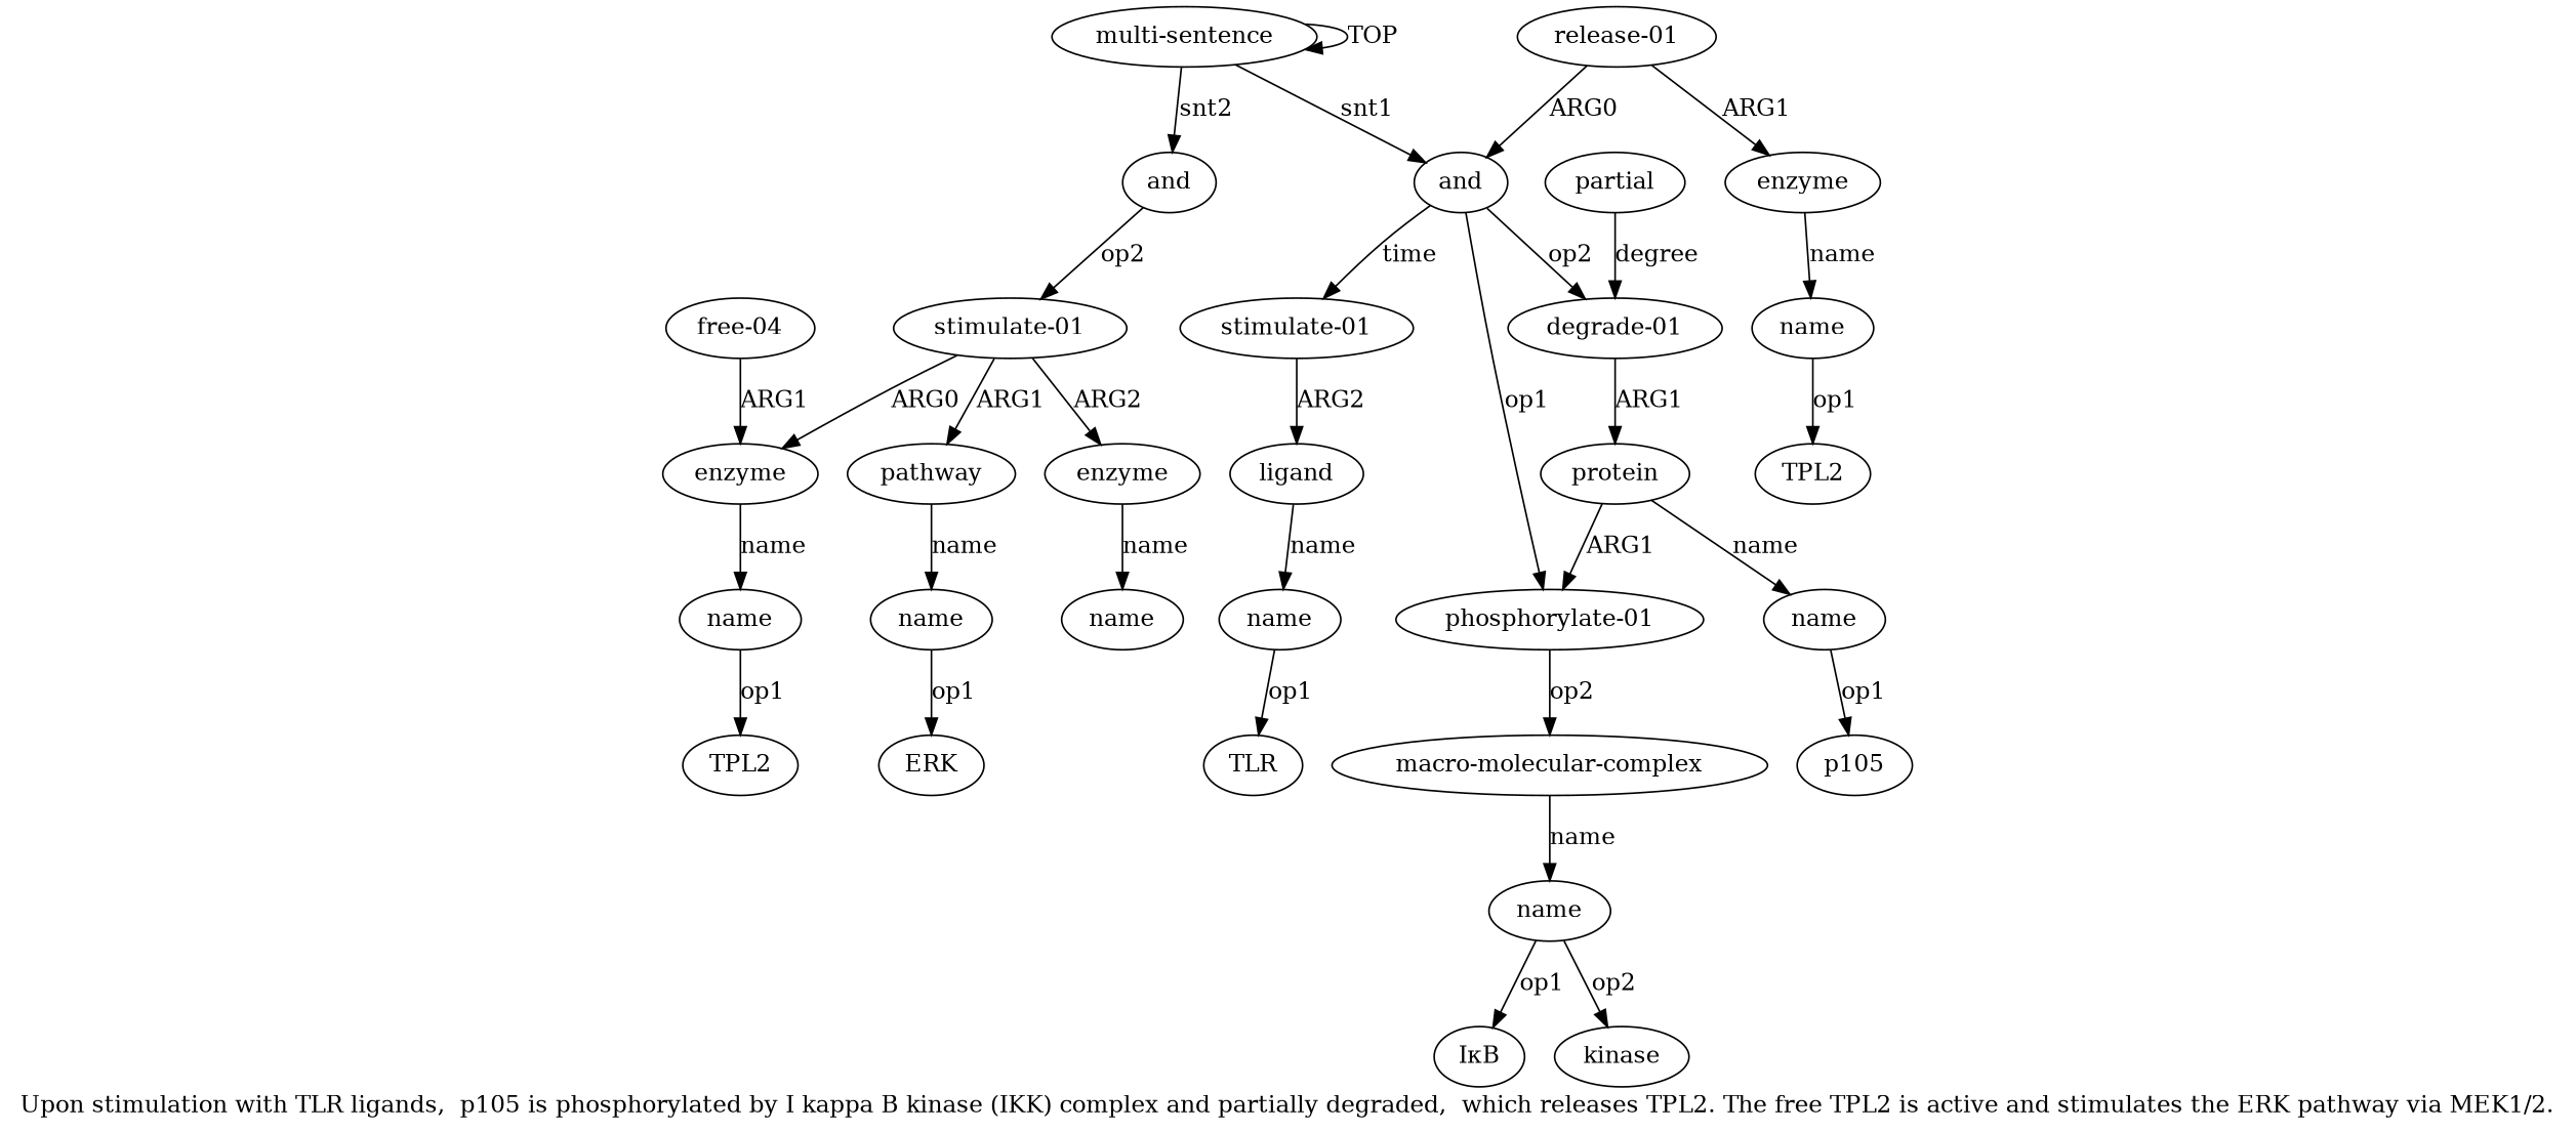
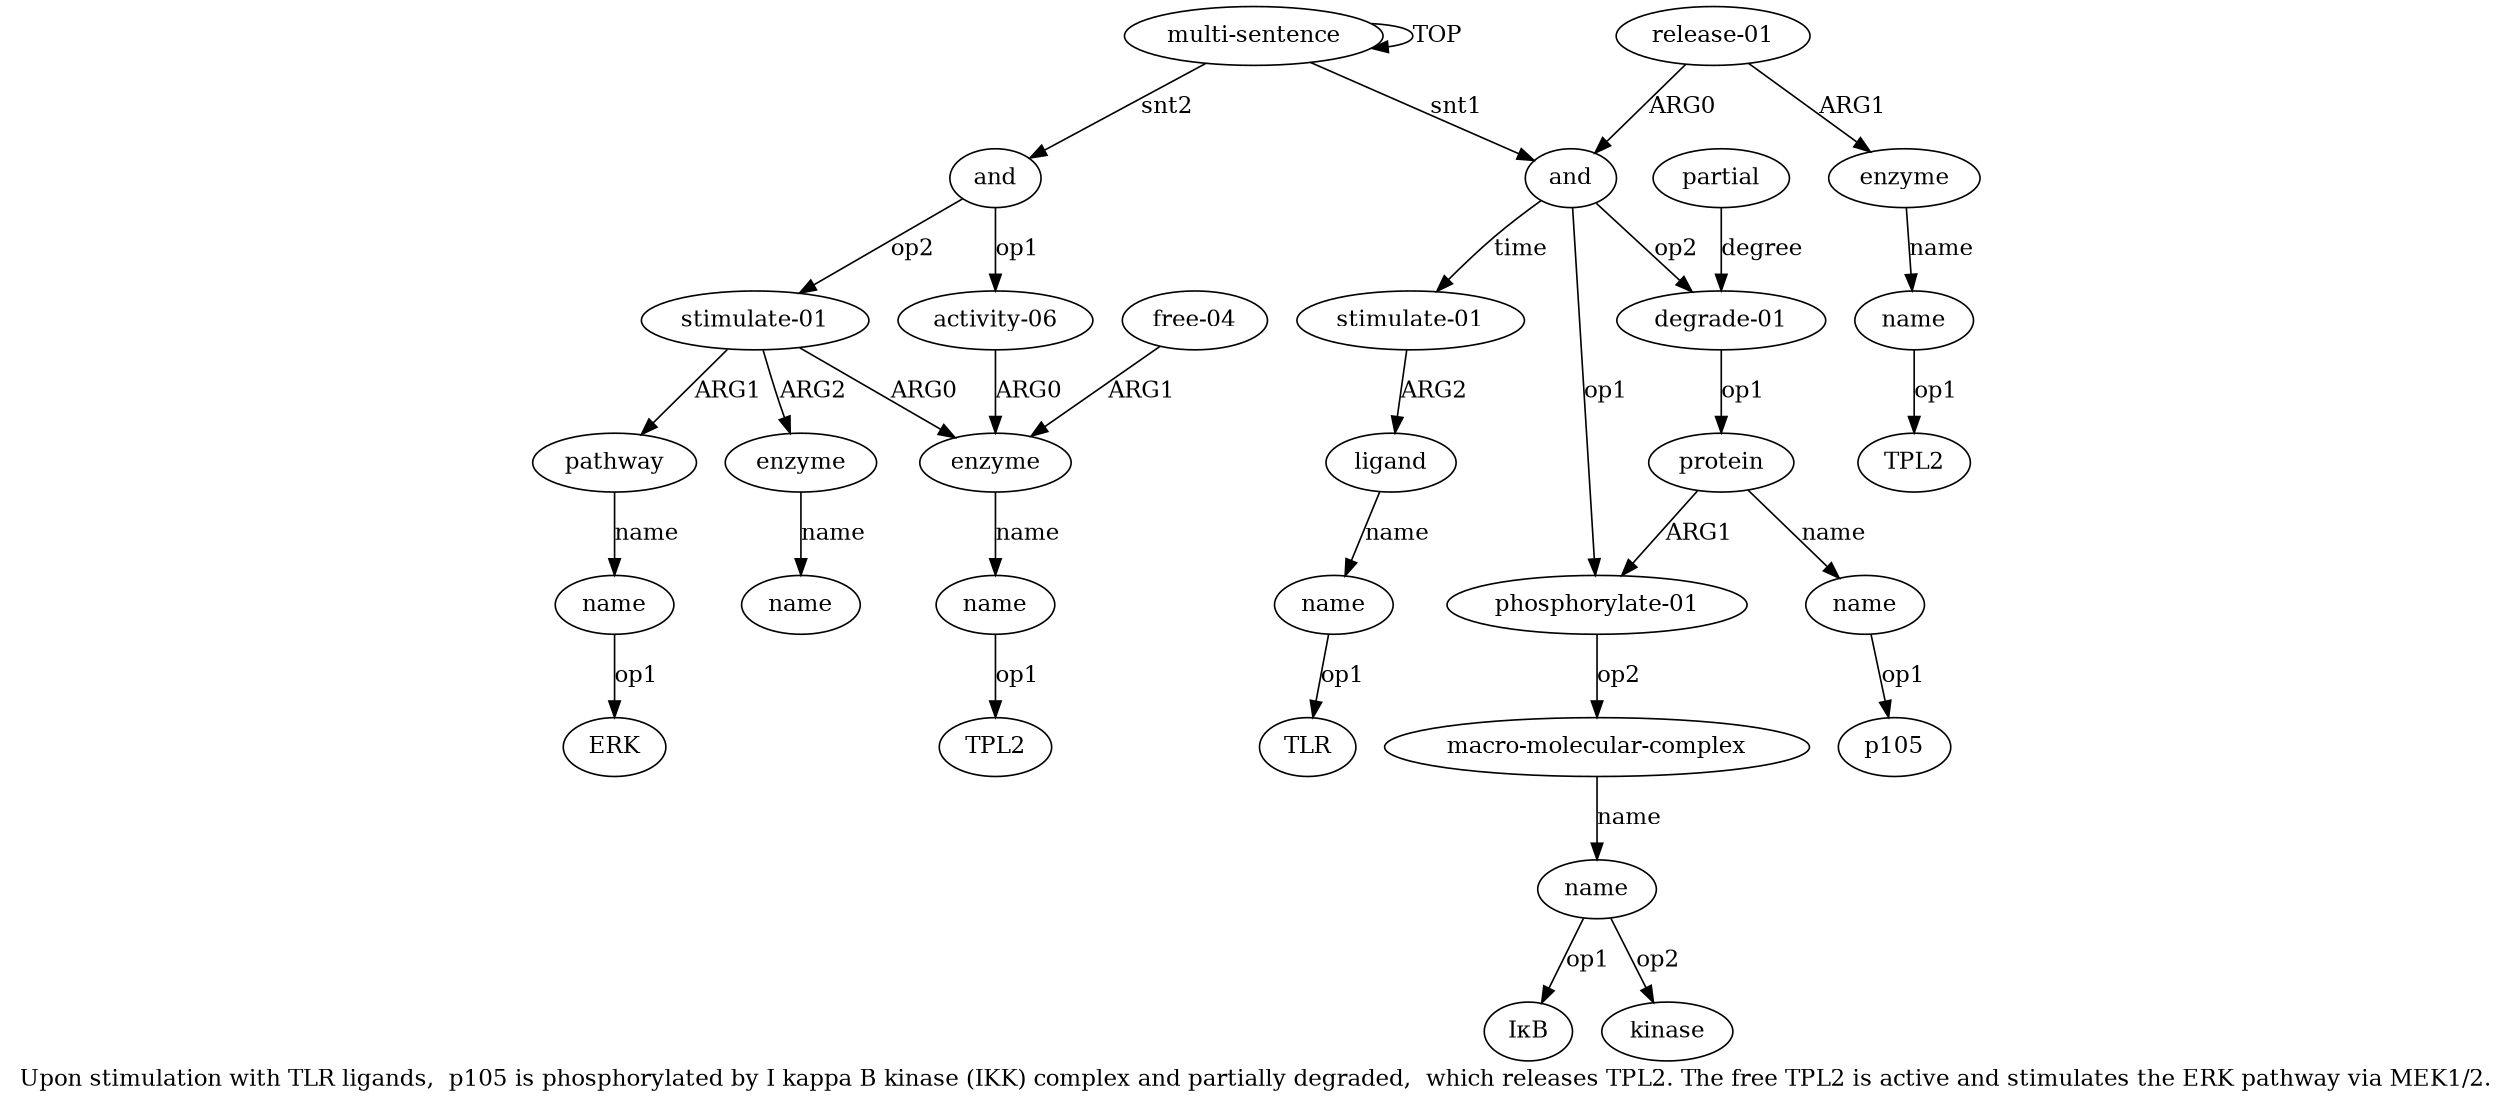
  digraph {
    label="Upon stimulation with TLR ligands,  p105 is phosphorylated by I kappa B kinase (IKK) complex and partially degraded,  which releases TPL2. The free TPL2 is active and stimulates the ERK pathway via MEK1/2."
    node [color=black gold_ind=-1 gold_label=name test_ind=-1 test_label=name]
    edge [color=black gold_label=op1 test_label=op1]
    n1 [gold_ind=20 gold_label="stimulate-01" label="stimulate-01" test_ind=20 test_label="stimulate-01"]
    n2 [gold_ind=21 gold_label=pathway label=pathway test_ind=21 test_label=pathway]
    n3 [gold_ind=23 gold_label=enzyme label=enzyme test_ind=23 test_label=enzyme]
    n4 [gold_ind=17 gold_label=enzyme label=enzyme test_ind=17 test_label=enzyme]
    n5 [gold_ind=22 label=name test_ind=22]
    n6 [gold_ind=24 label=name test_ind=24]
    n7 [gold_ind=18 label=name test_ind=18]
    n8 [gold_label=ERK label=ERK test_label=ERK]
    n9 [gold_label=TPL2 label=TPL2 test_label=TPL2]
    n10 [gold_label="IκB" label="IκB" test_label="IκB"]
    n11 [gold_label=TPL2 label=TPL2 test_label=TPL2]
    n12 [gold_label=kinase label=kinase test_label=kinase]
    n13 [gold_label=p105 label=p105 test_label=p105]
    n14 [gold_label=TLR label=TLR test_label=TLR]
    n15 [gold_ind=15 gold_label=and label=and test_ind=15 test_label=and]
+   n16 [gold_ind=16 gold_label="activity-06" label="activity-06" test_ind=16 test_label="activity-06"]
    n17 [gold_ind=14 label=name test_ind=14]
    n18 [gold_ind=11 label=name test_ind=11]
    n19 [gold_ind=10 gold_label=enzyme label=enzyme test_ind=10 test_label=enzyme]
    n20 [gold_ind=13 gold_label=ligand label=ligand test_ind=13 test_label=ligand]
    n21 [gold_ind=12 gold_label="stimulate-01" label="stimulate-01" test_ind=12 test_label="stimulate-01"]
    n22 [gold_ind=19 gold_label="free-04" label="free-04" test_ind=19 test_label="free-04"]
    n23 [gold_ind=1 gold_label=and label=and test_ind=1 test_label=and]
    n24 [gold_ind=2 gold_label="phosphorylate-01" label="phosphorylate-01" test_ind=2 test_label="phosphorylate-01"]
    n25 [gold_ind=7 gold_label="degrade-01" label="degrade-01" test_ind=7 test_label="degrade-01"]
    n26 [gold_ind=5 gold_label="macro-molecular-complex" label="macro-molecular-complex" test_ind=5 test_label="macro-molecular-complex"]
    n27 [gold_ind=3 gold_label=protein label=protein test_ind=3 test_label=protein]
    n28 [gold_ind=4 label=name test_ind=4]
    n29 [gold_ind=6 label=name test_ind=6]
    n30 [gold_ind=8 gold_label=partial label=partial test_ind=8 test_label=partial]
    n31 [gold_ind=0 gold_label="multi-sentence" label="multi-sentence" test_ind=0 test_label="multi-sentence"]
    n32 [gold_ind=9 gold_label="release-01" label="release-01" test_ind=9 test_label="release-01"]
    n1 -> n2 [gold_label=ARG1 label=ARG1 test_label=ARG1]
    n1 -> n3 [gold_label=ARG2 label=ARG2 test_label=ARG2]
    n1 -> n4 [gold_label=ARG0 label=ARG0 test_label=ARG0]
    n2 -> n5 [gold_label=name label=name test_label=name]
    n3 -> n6 [gold_label=name label=name test_label=name]
    n4 -> n7 [gold_label=name label=name test_label=name]
    n5 -> n8 [label=op1]
    n7 -> n9 [label=op1]
    n15 -> n1 [gold_label=op2 label=op2 test_label=op2]
+   n15 -> n16 [label=op1]
+   n16 -> n4 [gold_label=ARG0 label=ARG0 test_label=ARG0]
    n17 -> n14 [label=op1]
    n18 -> n11 [label=op1]
    n19 -> n18 [gold_label=name label=name test_label=name]
    n20 -> n17 [gold_label=name label=name test_label=name]
    n21 -> n20 [gold_label=ARG2 label=ARG2 test_label=ARG2]
    n22 -> n4 [gold_label=ARG1 label=ARG1 test_label=ARG1]
    n23 -> n21 [gold_label=time label=time test_label=time]
    n23 -> n24 [label=op1]
    n23 -> n25 [gold_label=op2 label=op2 test_label=op2]
    n24 -> n26 [gold_label=ARG2 label=op2 test_label=ARG2]
-   n25 -> n27 [gold_label=ARG1 label=ARG1 test_label=ARG1]
+   n25 -> n27 [gold_label=ARG1 label=op1 test_label=ARG1]
    n26 -> n29 [gold_label=name label=name test_label=name]
    n27 -> n24 [gold_label=ARG1 label=ARG1 test_label=ARG1]
    n27 -> n28 [gold_label=name label=name test_label=name]
    n28 -> n13 [label=op1]
    n29 -> n10 [label=op1]
    n29 -> n12 [gold_label=op2 label=op2 test_label=op2]
    n30 -> n25 [gold_label=degree label=degree test_label=degree]
    n31 -> n15 [gold_label=snt2 label=snt2 test_label=snt2]
    n31 -> n23 [gold_label=snt1 label=snt1 test_label=snt1]
    n31 -> n31 [gold_label=TOP label=TOP test_label=TOP]
    n32 -> n19 [gold_label=ARG1 label=ARG1 test_label=ARG1]
    n32 -> n23 [gold_label=ARG0 label=ARG0 test_label=ARG0]
  }
